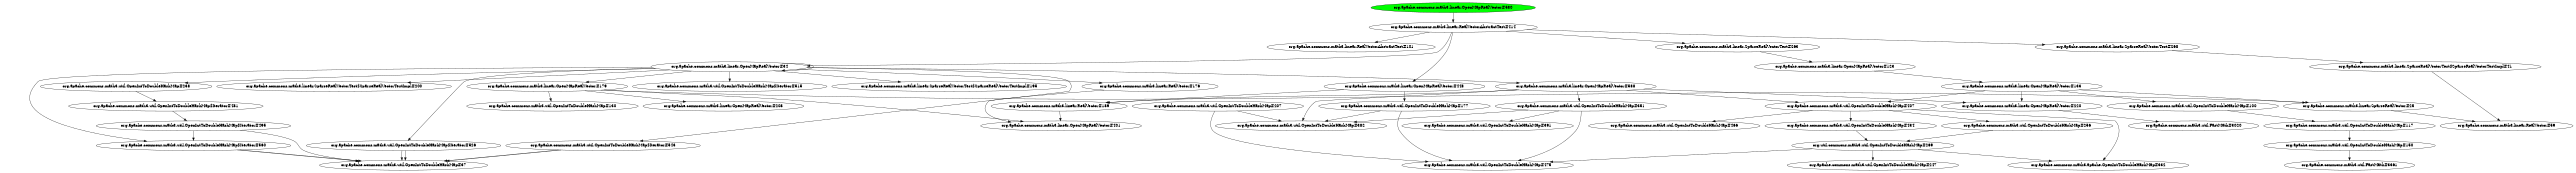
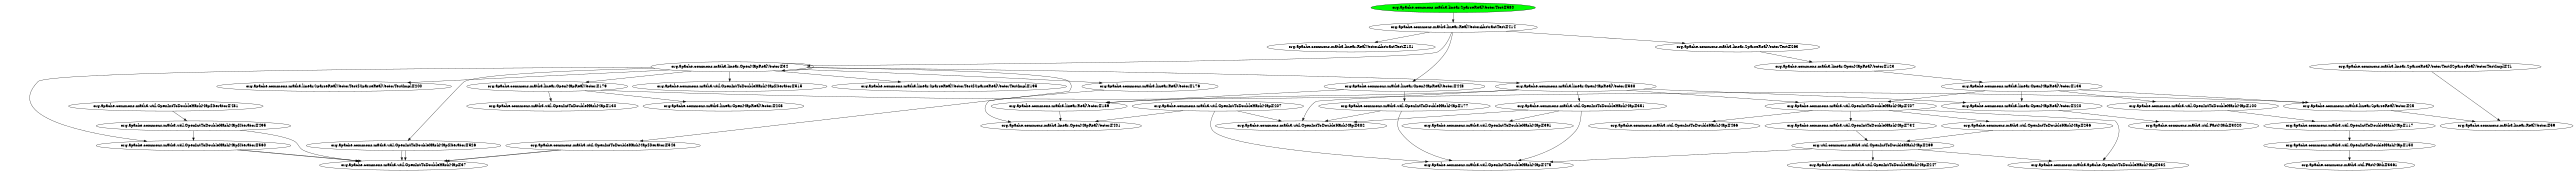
  digraph {
-   "org.apache.commons.math3.linear.SparseRealVectorTest#580" [fillcolor=green style=filled label="org.apache.commons.math3.linear.OpenMapRealVector#580"]
+   "org.apache.commons.math3.linear.SparseRealVectorTest#580" [fillcolor=green style=filled]
    "org.apache.commons.math3.linear.RealVectorAbstractTest#414"
    "org.apache.commons.math3.linear.RealVectorAbstractTest#101"
    "org.apache.commons.math3.linear.SparseRealVectorTest#263"
-   "org.apache.commons.math3.linear.SparseRealVectorTest#268"
    "org.apache.commons.math3.linear.OpenMapRealVector#34"
    "org.apache.commons.math3.linear.OpenMapRealVector#448"
    "org.apache.commons.math3.linear.OpenMapRealVector#123"
    "org.apache.commons.math3.linear.SparseRealVectorTest$SparseRealVectorTestImpl#41"
    "org.apache.commons.math3.linear.SparseRealVectorTest$SparseRealVectorTestImpl#200"
    "org.apache.commons.math3.linear.RealVector#176"
    "org.apache.commons.math3.linear.OpenMapRealVector#179"
-   "org.apache.commons.math3.util.OpenIntToDoubleHashMap#238"
    "org.apache.commons.math3.util.OpenIntToDoubleHashMap$Iterator#560"
    "org.apache.commons.math3.util.OpenIntToDoubleHashMap$Iterator#515"
    "org.apache.commons.math3.util.OpenIntToDoubleHashMap$Iterator#526"
    "org.apache.commons.math3.util.OpenIntToDoubleHashMap$Iterator#543"
    "org.apache.commons.math3.linear.SparseRealVectorTest$SparseRealVectorTestImpl#195"
    "org.apache.commons.math3.linear.OpenMapRealVector#588"
    "org.apache.commons.math3.linear.RealVector#189"
    "org.apache.commons.math3.util.OpenIntToDoubleHashMap#177"
    "org.apache.commons.math3.linear.OpenMapRealVector#133"
    "org.apache.commons.math3.linear.SparseRealVector#25"
    "org.apache.commons.math3.util.OpenIntToDoubleHashMap#100"
    "org.apache.commons.math3.linear.OpenMapRealVector#220"
    "org.apache.commons.math3.util.OpenIntToDoubleHashMap#407"
    "org.apache.commons.math3.linear.RealVector#59"
    "org.apache.commons.math3.util.OpenIntToDoubleHashMap#117"
    "org.apache.commons.math3.util.FastMath#3020"
    "org.apache.commons.math3.util.OpenIntToDoubleHashMap#256"
    "org.apache.commons.math3.util.OpenIntToDoubleHashMap#466"
-   "org.apache.commons.math3.util.OpenIntToDoubleHashMap#434"
+   "org.apache.commons.math3.util.OpenIntToDoubleHashMap#434" [label="org.apache.commons.math3.util.OpenIntToDoubleHashMap#734"]
    n33 [label="org.apache.commons.math3.apache.OpenIntToDoubleHashMap#332"]
    "org.apache.commons.math3.util.OpenIntToDoubleHashMap#150"
    "org.apache.commons.math3.util.FastMath#3361"
    n36 [label="org.util.commons.math3.util.OpenIntToDoubleHashMap#269"]
    "org.apache.commons.math3.util.OpenIntToDoubleHashMap#475"
    "org.apache.commons.math3.util.OpenIntToDoubleHashMap#247"
    "org.apache.commons.math3.linear.OpenMapRealVector#401"
    "org.apache.commons.math3.linear.OpenMapRealVector#208"
    "org.apache.commons.math3.util.OpenIntToDoubleHashMap#130"
    "org.apache.commons.math3.util.OpenIntToDoubleHashMap$Iterator#481"
    "org.apache.commons.math3.util.OpenIntToDoubleHashMap#37"
    "org.apache.commons.math3.util.OpenIntToDoubleHashMap#351"
    "org.apache.commons.math3.util.OpenIntToDoubleHashMap#382"
    "org.apache.commons.math3.util.OpenIntToDoubleHashMap$Iterator#495"
    "org.apache.commons.math3.util.OpenIntToDoubleHashMap#207"
    "org.apache.commons.math3.util.OpenIntToDoubleHashMap#391"
    "org.apache.commons.math3.linear.SparseRealVectorTest#580" -> "org.apache.commons.math3.linear.RealVectorAbstractTest#414"
    "org.apache.commons.math3.linear.RealVectorAbstractTest#414" -> "org.apache.commons.math3.linear.RealVectorAbstractTest#101"
    "org.apache.commons.math3.linear.RealVectorAbstractTest#414" -> "org.apache.commons.math3.linear.SparseRealVectorTest#263"
-   "org.apache.commons.math3.linear.RealVectorAbstractTest#414" -> "org.apache.commons.math3.linear.SparseRealVectorTest#268"
    "org.apache.commons.math3.linear.RealVectorAbstractTest#414" -> "org.apache.commons.math3.linear.OpenMapRealVector#34"
    "org.apache.commons.math3.linear.RealVectorAbstractTest#414" -> "org.apache.commons.math3.linear.OpenMapRealVector#448"
    "org.apache.commons.math3.linear.SparseRealVectorTest#263" -> "org.apache.commons.math3.linear.OpenMapRealVector#123"
-   "org.apache.commons.math3.linear.SparseRealVectorTest#268" -> "org.apache.commons.math3.linear.SparseRealVectorTest$SparseRealVectorTestImpl#41"
    "org.apache.commons.math3.linear.OpenMapRealVector#34" -> "org.apache.commons.math3.linear.OpenMapRealVector#34"
    "org.apache.commons.math3.linear.OpenMapRealVector#34" -> "org.apache.commons.math3.linear.SparseRealVectorTest$SparseRealVectorTestImpl#200"
    "org.apache.commons.math3.linear.OpenMapRealVector#34" -> "org.apache.commons.math3.linear.RealVector#176"
    "org.apache.commons.math3.linear.OpenMapRealVector#34" -> "org.apache.commons.math3.linear.OpenMapRealVector#179"
-   "org.apache.commons.math3.linear.OpenMapRealVector#34" -> "org.apache.commons.math3.util.OpenIntToDoubleHashMap#238"
    "org.apache.commons.math3.linear.OpenMapRealVector#34" -> "org.apache.commons.math3.util.OpenIntToDoubleHashMap$Iterator#560"
    "org.apache.commons.math3.linear.OpenMapRealVector#34" -> "org.apache.commons.math3.util.OpenIntToDoubleHashMap$Iterator#515"
    "org.apache.commons.math3.linear.OpenMapRealVector#34" -> "org.apache.commons.math3.util.OpenIntToDoubleHashMap$Iterator#526"
    "org.apache.commons.math3.linear.OpenMapRealVector#34" -> "org.apache.commons.math3.util.OpenIntToDoubleHashMap$Iterator#543"
    "org.apache.commons.math3.linear.OpenMapRealVector#34" -> "org.apache.commons.math3.linear.SparseRealVectorTest$SparseRealVectorTestImpl#195"
    "org.apache.commons.math3.linear.OpenMapRealVector#34" -> "org.apache.commons.math3.linear.OpenMapRealVector#588"
    "org.apache.commons.math3.linear.OpenMapRealVector#448" -> "org.apache.commons.math3.linear.RealVector#189"
    "org.apache.commons.math3.linear.OpenMapRealVector#448" -> "org.apache.commons.math3.util.OpenIntToDoubleHashMap#177"
    "org.apache.commons.math3.linear.OpenMapRealVector#123" -> "org.apache.commons.math3.linear.OpenMapRealVector#133"
    "org.apache.commons.math3.linear.SparseRealVectorTest$SparseRealVectorTestImpl#41" -> "org.apache.commons.math3.linear.RealVector#59"
    "org.apache.commons.math3.linear.RealVector#176" -> "org.apache.commons.math3.linear.OpenMapRealVector#401"
    "org.apache.commons.math3.linear.OpenMapRealVector#179" -> "org.apache.commons.math3.linear.SparseRealVector#25"
-   "org.apache.commons.math3.linear.OpenMapRealVector#179" -> "org.apache.commons.math3.linear.OpenMapRealVector#401"
+   "org.apache.commons.math3.util.OpenIntToDoubleHashMap#207" -> "org.apache.commons.math3.linear.OpenMapRealVector#401"
    "org.apache.commons.math3.linear.OpenMapRealVector#179" -> "org.apache.commons.math3.linear.OpenMapRealVector#208"
    "org.apache.commons.math3.linear.OpenMapRealVector#179" -> "org.apache.commons.math3.util.OpenIntToDoubleHashMap#130"
-   "org.apache.commons.math3.util.OpenIntToDoubleHashMap#238" -> "org.apache.commons.math3.util.OpenIntToDoubleHashMap$Iterator#481"
    "org.apache.commons.math3.util.OpenIntToDoubleHashMap$Iterator#560" -> "org.apache.commons.math3.util.OpenIntToDoubleHashMap#37"
    "org.apache.commons.math3.util.OpenIntToDoubleHashMap$Iterator#560" -> "org.apache.commons.math3.util.OpenIntToDoubleHashMap#37"
    "org.apache.commons.math3.util.OpenIntToDoubleHashMap$Iterator#526" -> "org.apache.commons.math3.util.OpenIntToDoubleHashMap#37"
    "org.apache.commons.math3.util.OpenIntToDoubleHashMap$Iterator#526" -> "org.apache.commons.math3.util.OpenIntToDoubleHashMap#37"
    "org.apache.commons.math3.util.OpenIntToDoubleHashMap$Iterator#543" -> "org.apache.commons.math3.util.OpenIntToDoubleHashMap#37"
    "org.apache.commons.math3.util.OpenIntToDoubleHashMap$Iterator#543" -> "org.apache.commons.math3.util.OpenIntToDoubleHashMap#37"
    "org.apache.commons.math3.linear.OpenMapRealVector#588" -> "org.apache.commons.math3.linear.RealVector#189"
    "org.apache.commons.math3.linear.OpenMapRealVector#588" -> "org.apache.commons.math3.linear.OpenMapRealVector#220"
    "org.apache.commons.math3.linear.OpenMapRealVector#588" -> "org.apache.commons.math3.util.OpenIntToDoubleHashMap#407"
    "org.apache.commons.math3.linear.OpenMapRealVector#588" -> "org.apache.commons.math3.util.OpenIntToDoubleHashMap#351"
    "org.apache.commons.math3.linear.OpenMapRealVector#588" -> "org.apache.commons.math3.util.OpenIntToDoubleHashMap#382"
    "org.apache.commons.math3.linear.RealVector#189" -> "org.apache.commons.math3.linear.OpenMapRealVector#401"
    "org.apache.commons.math3.util.OpenIntToDoubleHashMap#177" -> "org.apache.commons.math3.util.OpenIntToDoubleHashMap#475"
    "org.apache.commons.math3.util.OpenIntToDoubleHashMap#177" -> "org.apache.commons.math3.util.OpenIntToDoubleHashMap#382"
    "org.apache.commons.math3.linear.OpenMapRealVector#133" -> "org.apache.commons.math3.linear.SparseRealVector#25"
    "org.apache.commons.math3.linear.OpenMapRealVector#133" -> "org.apache.commons.math3.util.OpenIntToDoubleHashMap#100"
    "org.apache.commons.math3.linear.OpenMapRealVector#133" -> "org.apache.commons.math3.linear.OpenMapRealVector#220"
    "org.apache.commons.math3.linear.OpenMapRealVector#133" -> "org.apache.commons.math3.util.OpenIntToDoubleHashMap#407"
    "org.apache.commons.math3.linear.SparseRealVector#25" -> "org.apache.commons.math3.linear.RealVector#59"
    "org.apache.commons.math3.util.OpenIntToDoubleHashMap#100" -> "org.apache.commons.math3.util.OpenIntToDoubleHashMap#117"
    "org.apache.commons.math3.linear.OpenMapRealVector#220" -> "org.apache.commons.math3.util.FastMath#3020"
    "org.apache.commons.math3.util.OpenIntToDoubleHashMap#407" -> "org.apache.commons.math3.util.OpenIntToDoubleHashMap#256"
    "org.apache.commons.math3.util.OpenIntToDoubleHashMap#407" -> "org.apache.commons.math3.util.OpenIntToDoubleHashMap#466"
    "org.apache.commons.math3.util.OpenIntToDoubleHashMap#407" -> "org.apache.commons.math3.util.OpenIntToDoubleHashMap#434"
    "org.apache.commons.math3.util.OpenIntToDoubleHashMap#407" -> n33
    "org.apache.commons.math3.util.OpenIntToDoubleHashMap#117" -> "org.apache.commons.math3.util.OpenIntToDoubleHashMap#150"
    "org.apache.commons.math3.util.OpenIntToDoubleHashMap#256" -> n36
    "org.apache.commons.math3.util.OpenIntToDoubleHashMap#434" -> n36
    "org.apache.commons.math3.util.OpenIntToDoubleHashMap#150" -> "org.apache.commons.math3.util.FastMath#3361"
    n36 -> n33
    n36 -> "org.apache.commons.math3.util.OpenIntToDoubleHashMap#475"
    n36 -> "org.apache.commons.math3.util.OpenIntToDoubleHashMap#247"
    "org.apache.commons.math3.util.OpenIntToDoubleHashMap$Iterator#481" -> "org.apache.commons.math3.util.OpenIntToDoubleHashMap$Iterator#495"
    "org.apache.commons.math3.util.OpenIntToDoubleHashMap#351" -> "org.apache.commons.math3.util.OpenIntToDoubleHashMap#475"
    "org.apache.commons.math3.util.OpenIntToDoubleHashMap#351" -> "org.apache.commons.math3.util.OpenIntToDoubleHashMap#382"
    "org.apache.commons.math3.util.OpenIntToDoubleHashMap#351" -> "org.apache.commons.math3.util.OpenIntToDoubleHashMap#391"
    "org.apache.commons.math3.util.OpenIntToDoubleHashMap$Iterator#495" -> "org.apache.commons.math3.util.OpenIntToDoubleHashMap$Iterator#560"
    "org.apache.commons.math3.util.OpenIntToDoubleHashMap$Iterator#495" -> "org.apache.commons.math3.util.OpenIntToDoubleHashMap#37"
    "org.apache.commons.math3.util.OpenIntToDoubleHashMap#207" -> "org.apache.commons.math3.util.OpenIntToDoubleHashMap#475"
    "org.apache.commons.math3.util.OpenIntToDoubleHashMap#207" -> "org.apache.commons.math3.util.OpenIntToDoubleHashMap#382"
  }
